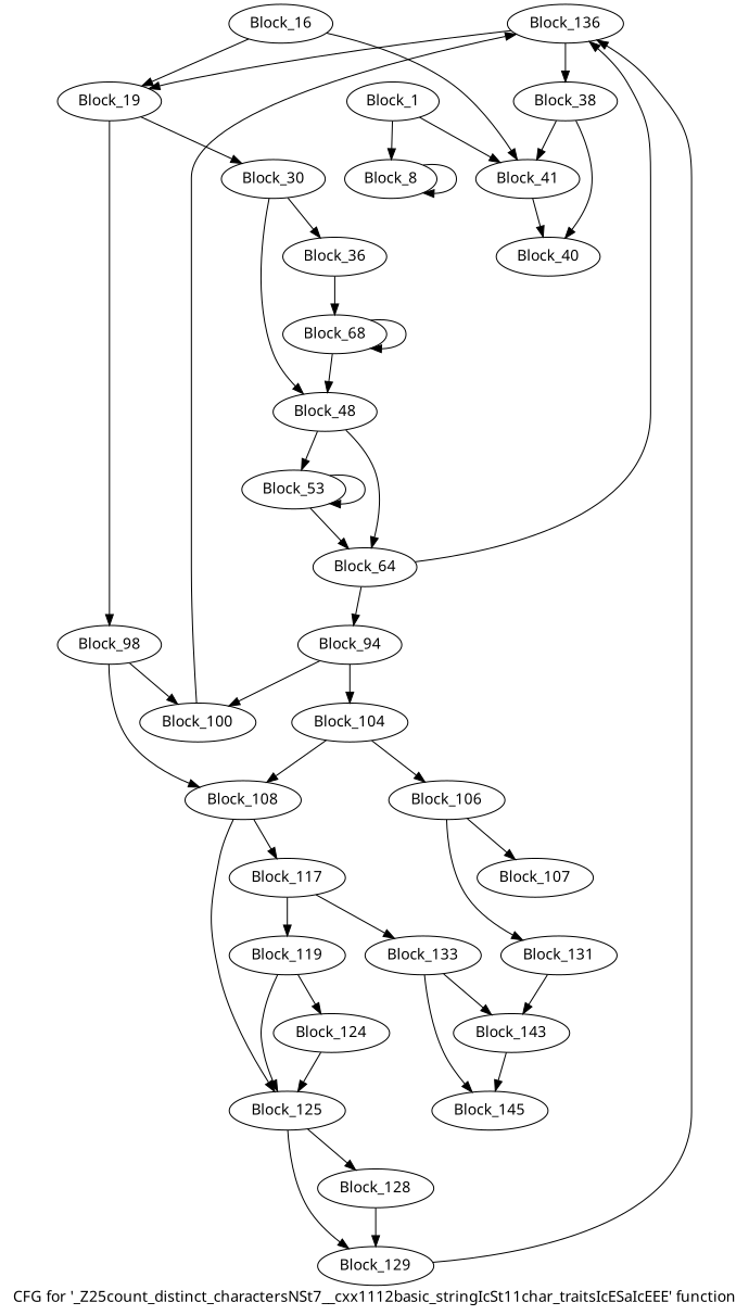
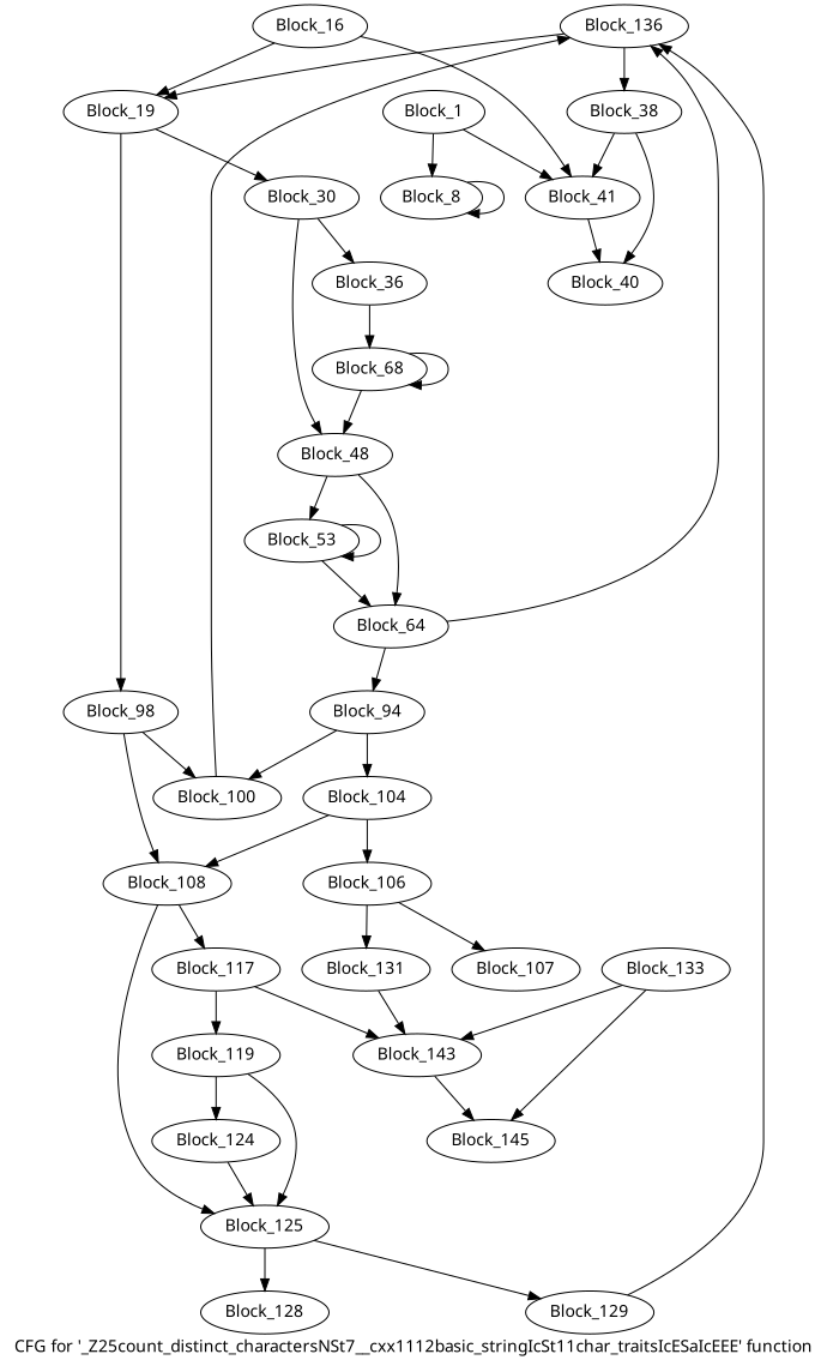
  digraph {
    fontname="Noto Sans"
    label="CFG for '_Z25count_distinct_charactersNSt7__cxx1112basic_stringIcSt11char_traitsIcESaIcEEE' function"
    node [fontname="Noto Sans"]
    edge [fontname="Noto Sans" tailport=s0]
    n1 [label=Block_1]
    n2 [label=Block_41]
    n3 [label=Block_8]
    n4 [label=Block_40]
    n5 [label=Block_16]
    n6 [label=Block_19]
    n7 [label=Block_98]
    n8 [label=Block_30]
    n9 [label=Block_100]
    n10 [label=Block_108]
    n11 [label=Block_48]
    n12 [label=Block_36]
    n13 [label=Block_136]
    n14 [label=Block_117]
    n15 [label=Block_125]
    n16 [label=Block_64]
    n17 [label=Block_53]
    n18 [label=Block_68]
    n19 [label=Block_94]
    n20 [label=Block_38]
    n21 [label=Block_104]
    n22 [label=Block_106]
    n23 [label=Block_107]
    n24 [label=Block_131]
    n25 [label=Block_119]
    n26 [label=Block_124]
    n27 [label=Block_133]
    n28 [label=Block_143]
    n29 [label=Block_145]
    n30 [label=Block_129]
    n31 [label=Block_128]
    n1 -> n2
    n1 -> n3 [tailport=s1]
    n2 -> n4
    n3 -> n3 [tailport=s1]
    n5 -> n2
    n5 -> n6 [tailport=s1]
    n6 -> n7
    n6 -> n8 [tailport=s1]
    n7 -> n9 [tailport=s1]
    n7 -> n10
    n8 -> n11
    n8 -> n12 [tailport=s1]
    n9 -> n13
    n10 -> n14 [tailport=s1]
    n10 -> n15
    n11 -> n16
    n11 -> n17 [tailport=s1]
    n12 -> n18
    n13 -> n6
    n13 -> n20 [tailport=s1]
    n14 -> n25
-   n14 -> n27
+   n14 -> n28
    n15 -> n30
    n15 -> n31 [tailport=s1]
    n16 -> n13 [tailport=s1]
    n16 -> n19
    n17 -> n16
    n17 -> n17 [tailport=s1]
    n18 -> n11
    n18 -> n18 [tailport=s1]
    n19 -> n9 [tailport=s1]
    n19 -> n21
    n20 -> n2
    n20 -> n4 [tailport=s1]
    n21 -> n10 [tailport=s1]
    n21 -> n22
    n22 -> n23
    n22 -> n24
    n24 -> n28
    n25 -> n15 [tailport=s1]
    n25 -> n26
    n26 -> n15
    n27 -> n28 [tailport=s1]
    n27 -> n29
    n28 -> n29
    n30 -> n13
-   n31 -> n30
  }
